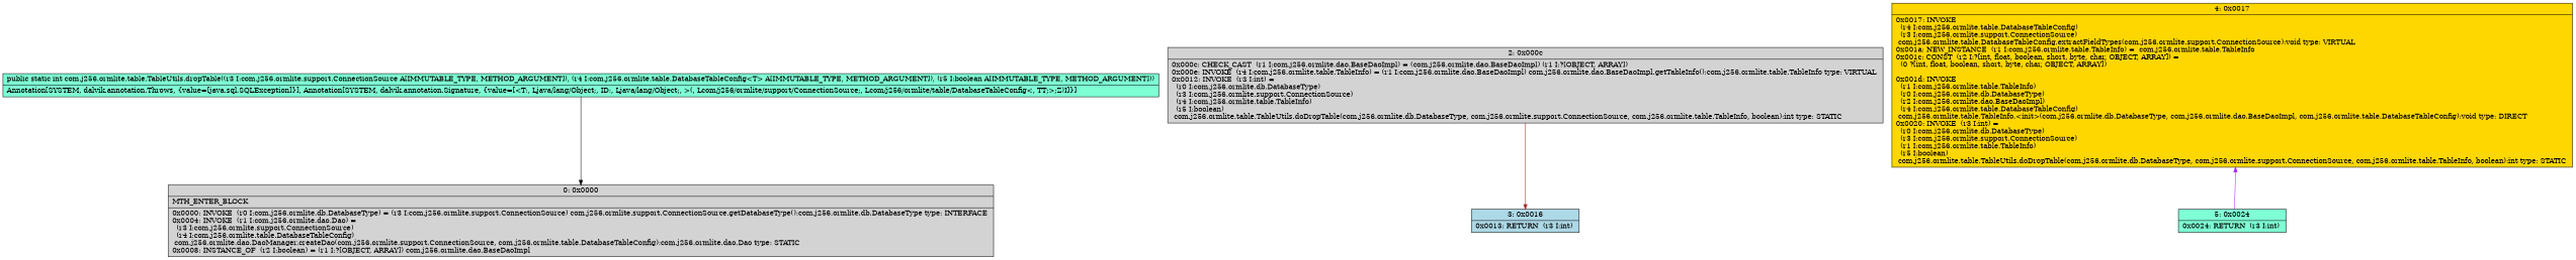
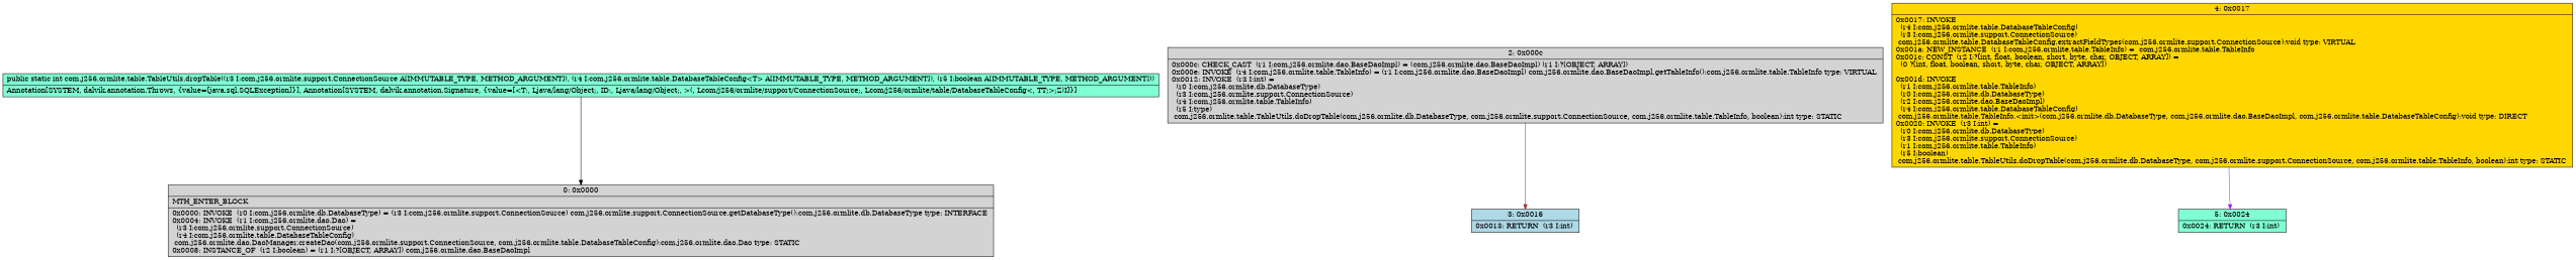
  digraph {
    node [fillcolor=lightgrey shape=record style=filled]
    n1 [label="{0\:\ 0x0000|MTH_ENTER_BLOCK\l|0x0000: INVOKE  (r0 I:com.j256.ormlite.db.DatabaseType) = (r3 I:com.j256.ormlite.support.ConnectionSource) com.j256.ormlite.support.ConnectionSource.getDatabaseType():com.j256.ormlite.db.DatabaseType type: INTERFACE \l0x0004: INVOKE  (r1 I:com.j256.ormlite.dao.Dao) = \l  (r3 I:com.j256.ormlite.support.ConnectionSource)\l  (r4 I:com.j256.ormlite.table.DatabaseTableConfig)\l com.j256.ormlite.dao.DaoManager.createDao(com.j256.ormlite.support.ConnectionSource, com.j256.ormlite.table.DatabaseTableConfig):com.j256.ormlite.dao.Dao type: STATIC \l0x0008: INSTANCE_OF  (r2 I:boolean) = (r1 I:?[OBJECT, ARRAY]) com.j256.ormlite.dao.BaseDaoImpl \l}"]
-   n2 [label="{2\:\ 0x000c|0x000c: CHECK_CAST  (r1 I:com.j256.ormlite.dao.BaseDaoImpl) = (com.j256.ormlite.dao.BaseDaoImpl) (r1 I:?[OBJECT, ARRAY]) \l0x000e: INVOKE  (r4 I:com.j256.ormlite.table.TableInfo) = (r1 I:com.j256.ormlite.dao.BaseDaoImpl) com.j256.ormlite.dao.BaseDaoImpl.getTableInfo():com.j256.ormlite.table.TableInfo type: VIRTUAL \l0x0012: INVOKE  (r3 I:int) = \l  (r0 I:com.j256.ormlite.db.DatabaseType)\l  (r3 I:com.j256.ormlite.support.ConnectionSource)\l  (r4 I:com.j256.ormlite.table.TableInfo)\l  (r5 I:boolean)\l com.j256.ormlite.table.TableUtils.doDropTable(com.j256.ormlite.db.DatabaseType, com.j256.ormlite.support.ConnectionSource, com.j256.ormlite.table.TableInfo, boolean):int type: STATIC \l}"]
+   n2 [label="{2\:\ 0x000c|0x000c: CHECK_CAST  (r1 I:com.j256.ormlite.dao.BaseDaoImpl) = (com.j256.ormlite.dao.BaseDaoImpl) (r1 I:?[OBJECT, ARRAY]) \l0x000e: INVOKE  (r4 I:com.j256.ormlite.table.TableInfo) = (r1 I:com.j256.ormlite.dao.BaseDaoImpl) com.j256.ormlite.dao.BaseDaoImpl.getTableInfo():com.j256.ormlite.table.TableInfo type: VIRTUAL \l0x0012: INVOKE  (r3 I:int) = \l  (r0 I:com.j256.ormlite.db.DatabaseType)\l  (r3 I:com.j256.ormlite.support.ConnectionSource)\l  (r4 I:com.j256.ormlite.table.TableInfo)\l  (r5 I:type)\l com.j256.ormlite.table.TableUtils.doDropTable(com.j256.ormlite.db.DatabaseType, com.j256.ormlite.support.ConnectionSource, com.j256.ormlite.table.TableInfo, boolean):int type: STATIC \l}"]
    n3 [fillcolor=lightblue label="{3\:\ 0x0016|0x0013: RETURN  (r3 I:int) \l}"]
    n4 [fillcolor=gold label="{4\:\ 0x0017|0x0017: INVOKE  \l  (r4 I:com.j256.ormlite.table.DatabaseTableConfig)\l  (r3 I:com.j256.ormlite.support.ConnectionSource)\l com.j256.ormlite.table.DatabaseTableConfig.extractFieldTypes(com.j256.ormlite.support.ConnectionSource):void type: VIRTUAL \l0x001a: NEW_INSTANCE  (r1 I:com.j256.ormlite.table.TableInfo) =  com.j256.ormlite.table.TableInfo \l0x001c: CONST  (r2 I:?[int, float, boolean, short, byte, char, OBJECT, ARRAY]) = \l  (0 ?[int, float, boolean, short, byte, char, OBJECT, ARRAY])\l \l0x001d: INVOKE  \l  (r1 I:com.j256.ormlite.table.TableInfo)\l  (r0 I:com.j256.ormlite.db.DatabaseType)\l  (r2 I:com.j256.ormlite.dao.BaseDaoImpl)\l  (r4 I:com.j256.ormlite.table.DatabaseTableConfig)\l com.j256.ormlite.table.TableInfo.\<init\>(com.j256.ormlite.db.DatabaseType, com.j256.ormlite.dao.BaseDaoImpl, com.j256.ormlite.table.DatabaseTableConfig):void type: DIRECT \l0x0020: INVOKE  (r3 I:int) = \l  (r0 I:com.j256.ormlite.db.DatabaseType)\l  (r3 I:com.j256.ormlite.support.ConnectionSource)\l  (r1 I:com.j256.ormlite.table.TableInfo)\l  (r5 I:boolean)\l com.j256.ormlite.table.TableUtils.doDropTable(com.j256.ormlite.db.DatabaseType, com.j256.ormlite.support.ConnectionSource, com.j256.ormlite.table.TableInfo, boolean):int type: STATIC \l}"]
    n5 [fillcolor=aquamarine label="{5\:\ 0x0024|0x0024: RETURN  (r3 I:int) \l}"]
    n6 [fillcolor=aquamarine label="{public static int com.j256.ormlite.table.TableUtils.dropTable((r3 I:com.j256.ormlite.support.ConnectionSource A[IMMUTABLE_TYPE, METHOD_ARGUMENT]), (r4 I:com.j256.ormlite.table.DatabaseTableConfig\<T\> A[IMMUTABLE_TYPE, METHOD_ARGUMENT]), (r5 I:boolean A[IMMUTABLE_TYPE, METHOD_ARGUMENT]))  | Annotation[SYSTEM, dalvik.annotation.Throws, \{value=[java.sql.SQLException]\}], Annotation[SYSTEM, dalvik.annotation.Signature, \{value=[\<T:, Ljava\/lang\/Object;, ID:, Ljava\/lang\/Object;, \>(, Lcom\/j256\/ormlite\/support\/ConnectionSource;, Lcom\/j256\/ormlite\/table\/DatabaseTableConfig\<, TT;\>;Z)I]\}]\l}"]
    n2 -> n3 [color=brown]
-   n5 -> n4 [color=purple]
+   n4 -> n5 [color=purple]
    n6 -> n1 [color=black]
  }
